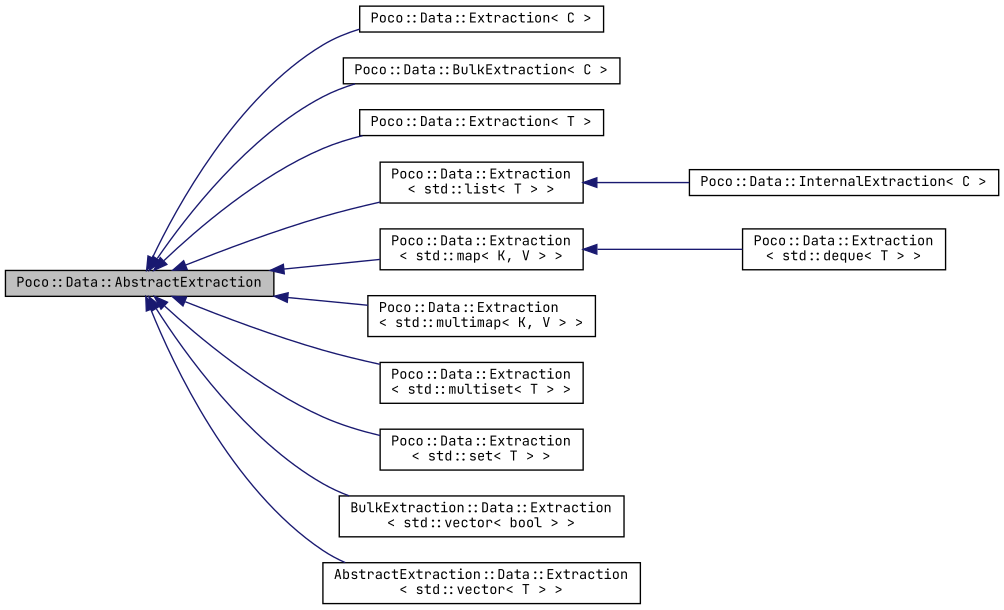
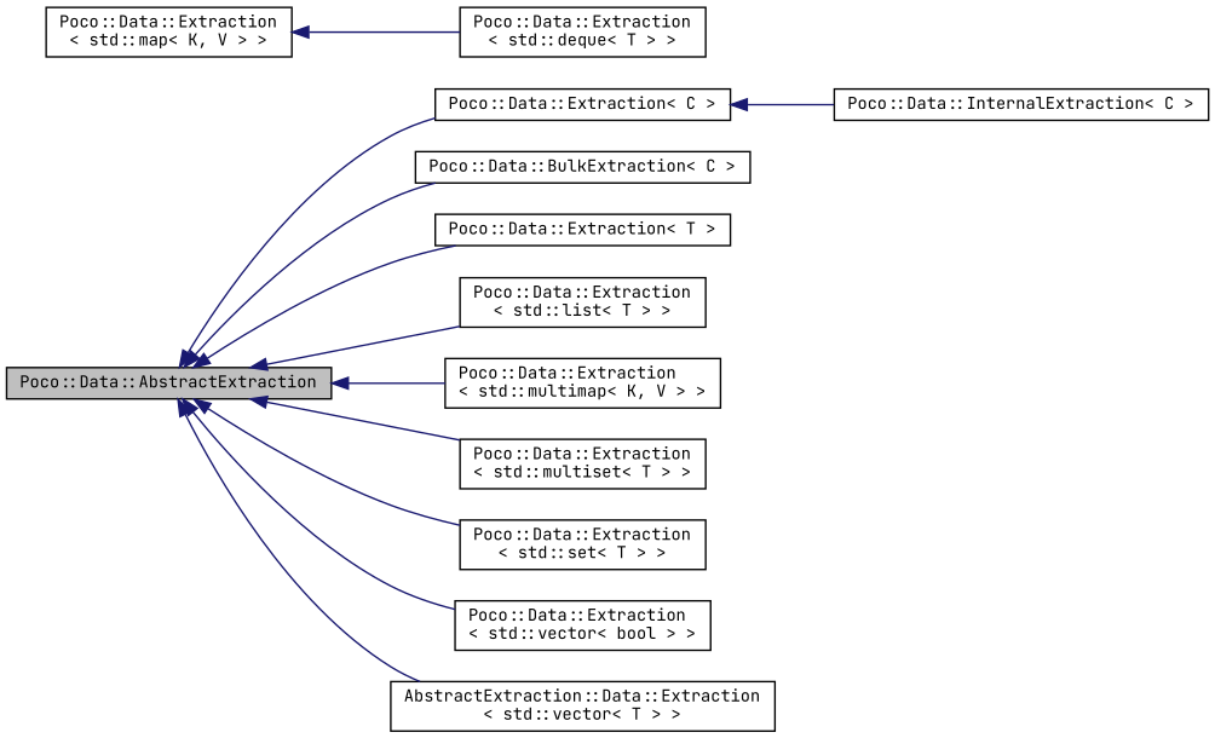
  digraph {
    fontname="JetBrains Mono"
    rankdir=LR
    node [color=black fillcolor=white fontname="JetBrains Mono" fontsize=10 shape=record style=filled]
    edge [color=midnightblue dir=back fontname="JetBrains Mono" fontsize=10 labelfontname=Helvetica labelfontsize=10 style=solid]
    n1 [fillcolor=grey75 fontcolor=black height=0.2 label="Poco::Data::AbstractExtraction" width=0.4]
    n2 [height=0.2 label="Poco::Data::Extraction\< C \>" width=0.4]
    n3 [height=0.2 label="Poco::Data::BulkExtraction\< C \>" width=0.4]
    n4 [height=0.2 label="Poco::Data::Extraction\< T \>" width=0.4]
    n5 [height=0.2 label="Poco::Data::Extraction\l\< std::list\< T \> \>" width=0.4]
    n6 [height=0.2 label="Poco::Data::Extraction\l\< std::map\< K, V \> \>" width=0.4]
    n7 [height=0.2 label="Poco::Data::Extraction\l\< std::multimap\< K, V \> \>" width=0.4]
    n8 [height=0.2 label="Poco::Data::Extraction\l\< std::multiset\< T \> \>" width=0.4]
    n9 [height=0.2 label="Poco::Data::Extraction\l\< std::set\< T \> \>" width=0.4]
-   n10 [height=0.2 label="BulkExtraction::Data::Extraction\l\< std::vector\< bool \> \>" width=0.4]
+   n10 [height=0.2 label="Poco::Data::Extraction\l\< std::vector\< bool \> \>" width=0.4]
    n11 [height=0.2 label="AbstractExtraction::Data::Extraction\l\< std::vector\< T \> \>" width=0.4]
    n12 [height=0.2 label="Poco::Data::InternalExtraction\< C \>" width=0.4]
    n13 [height=0.2 label="Poco::Data::Extraction\l\< std::deque\< T \> \>" width=0.4]
    n1 -> n2
    n1 -> n3
    n1 -> n4
    n1 -> n5
-   n1 -> n6
    n1 -> n7
    n1 -> n8
    n1 -> n9
    n1 -> n10
    n1 -> n11
-   n5 -> n12
+   n2 -> n12
    n6 -> n13
  }
